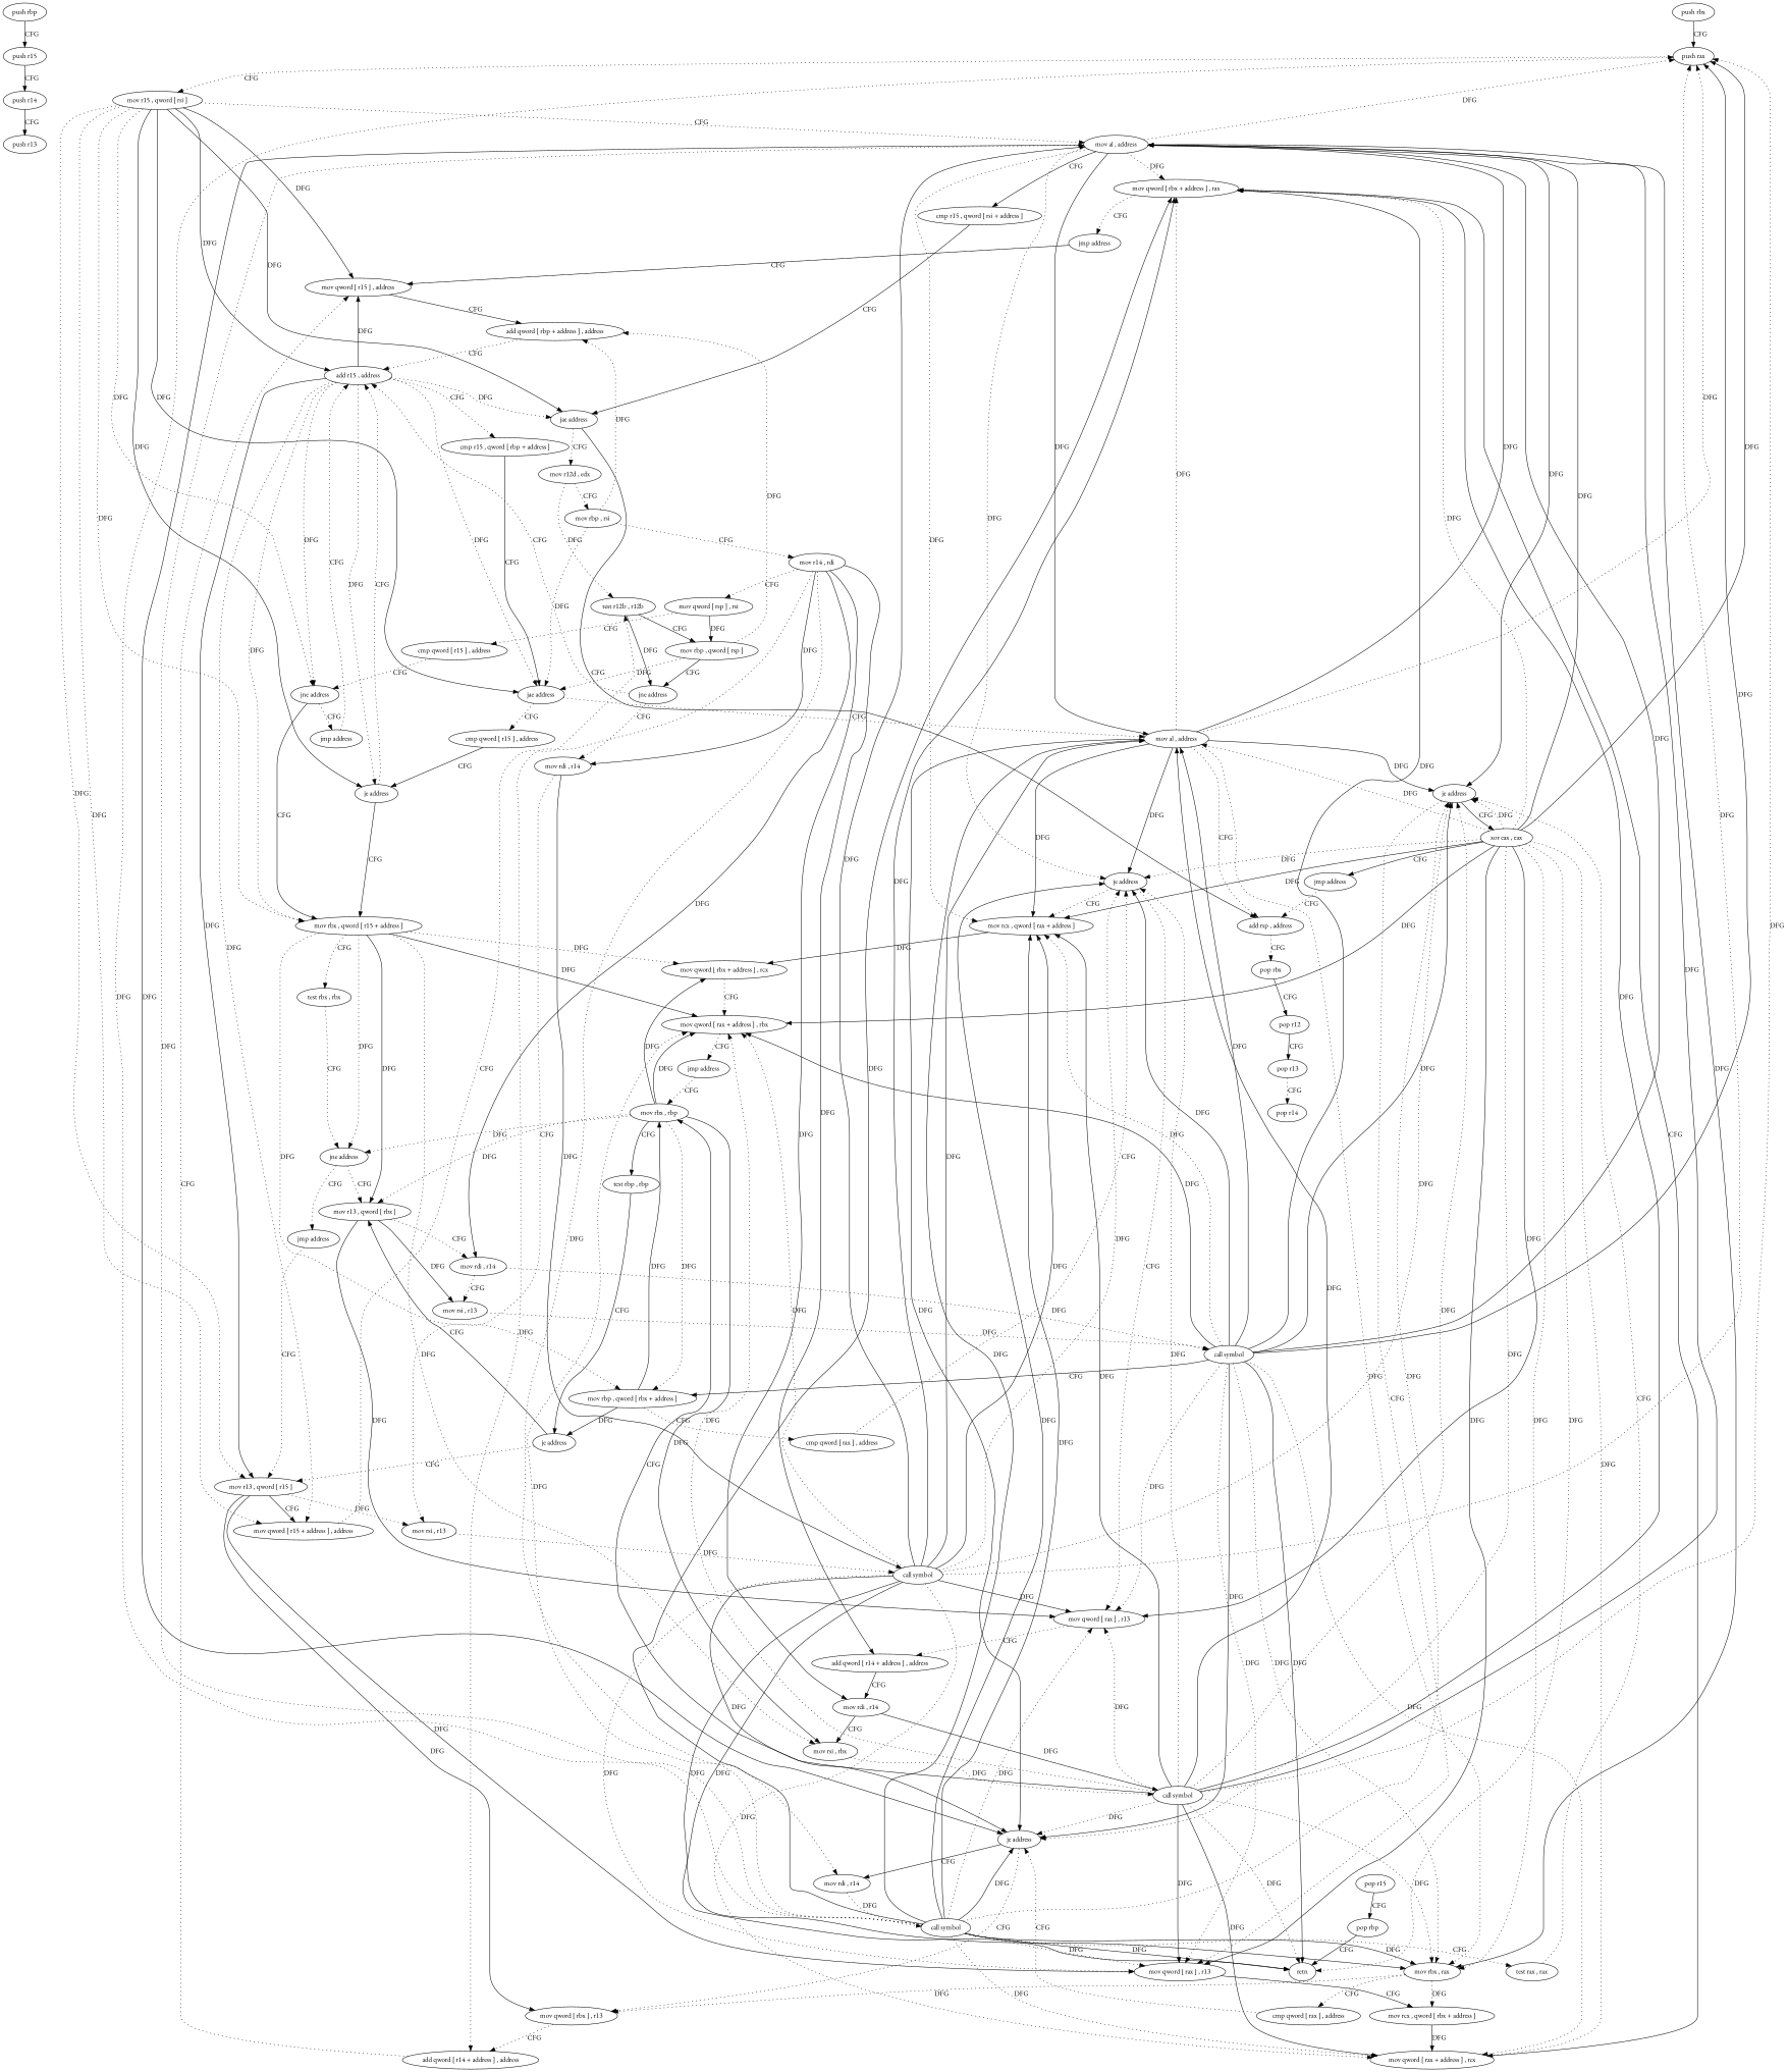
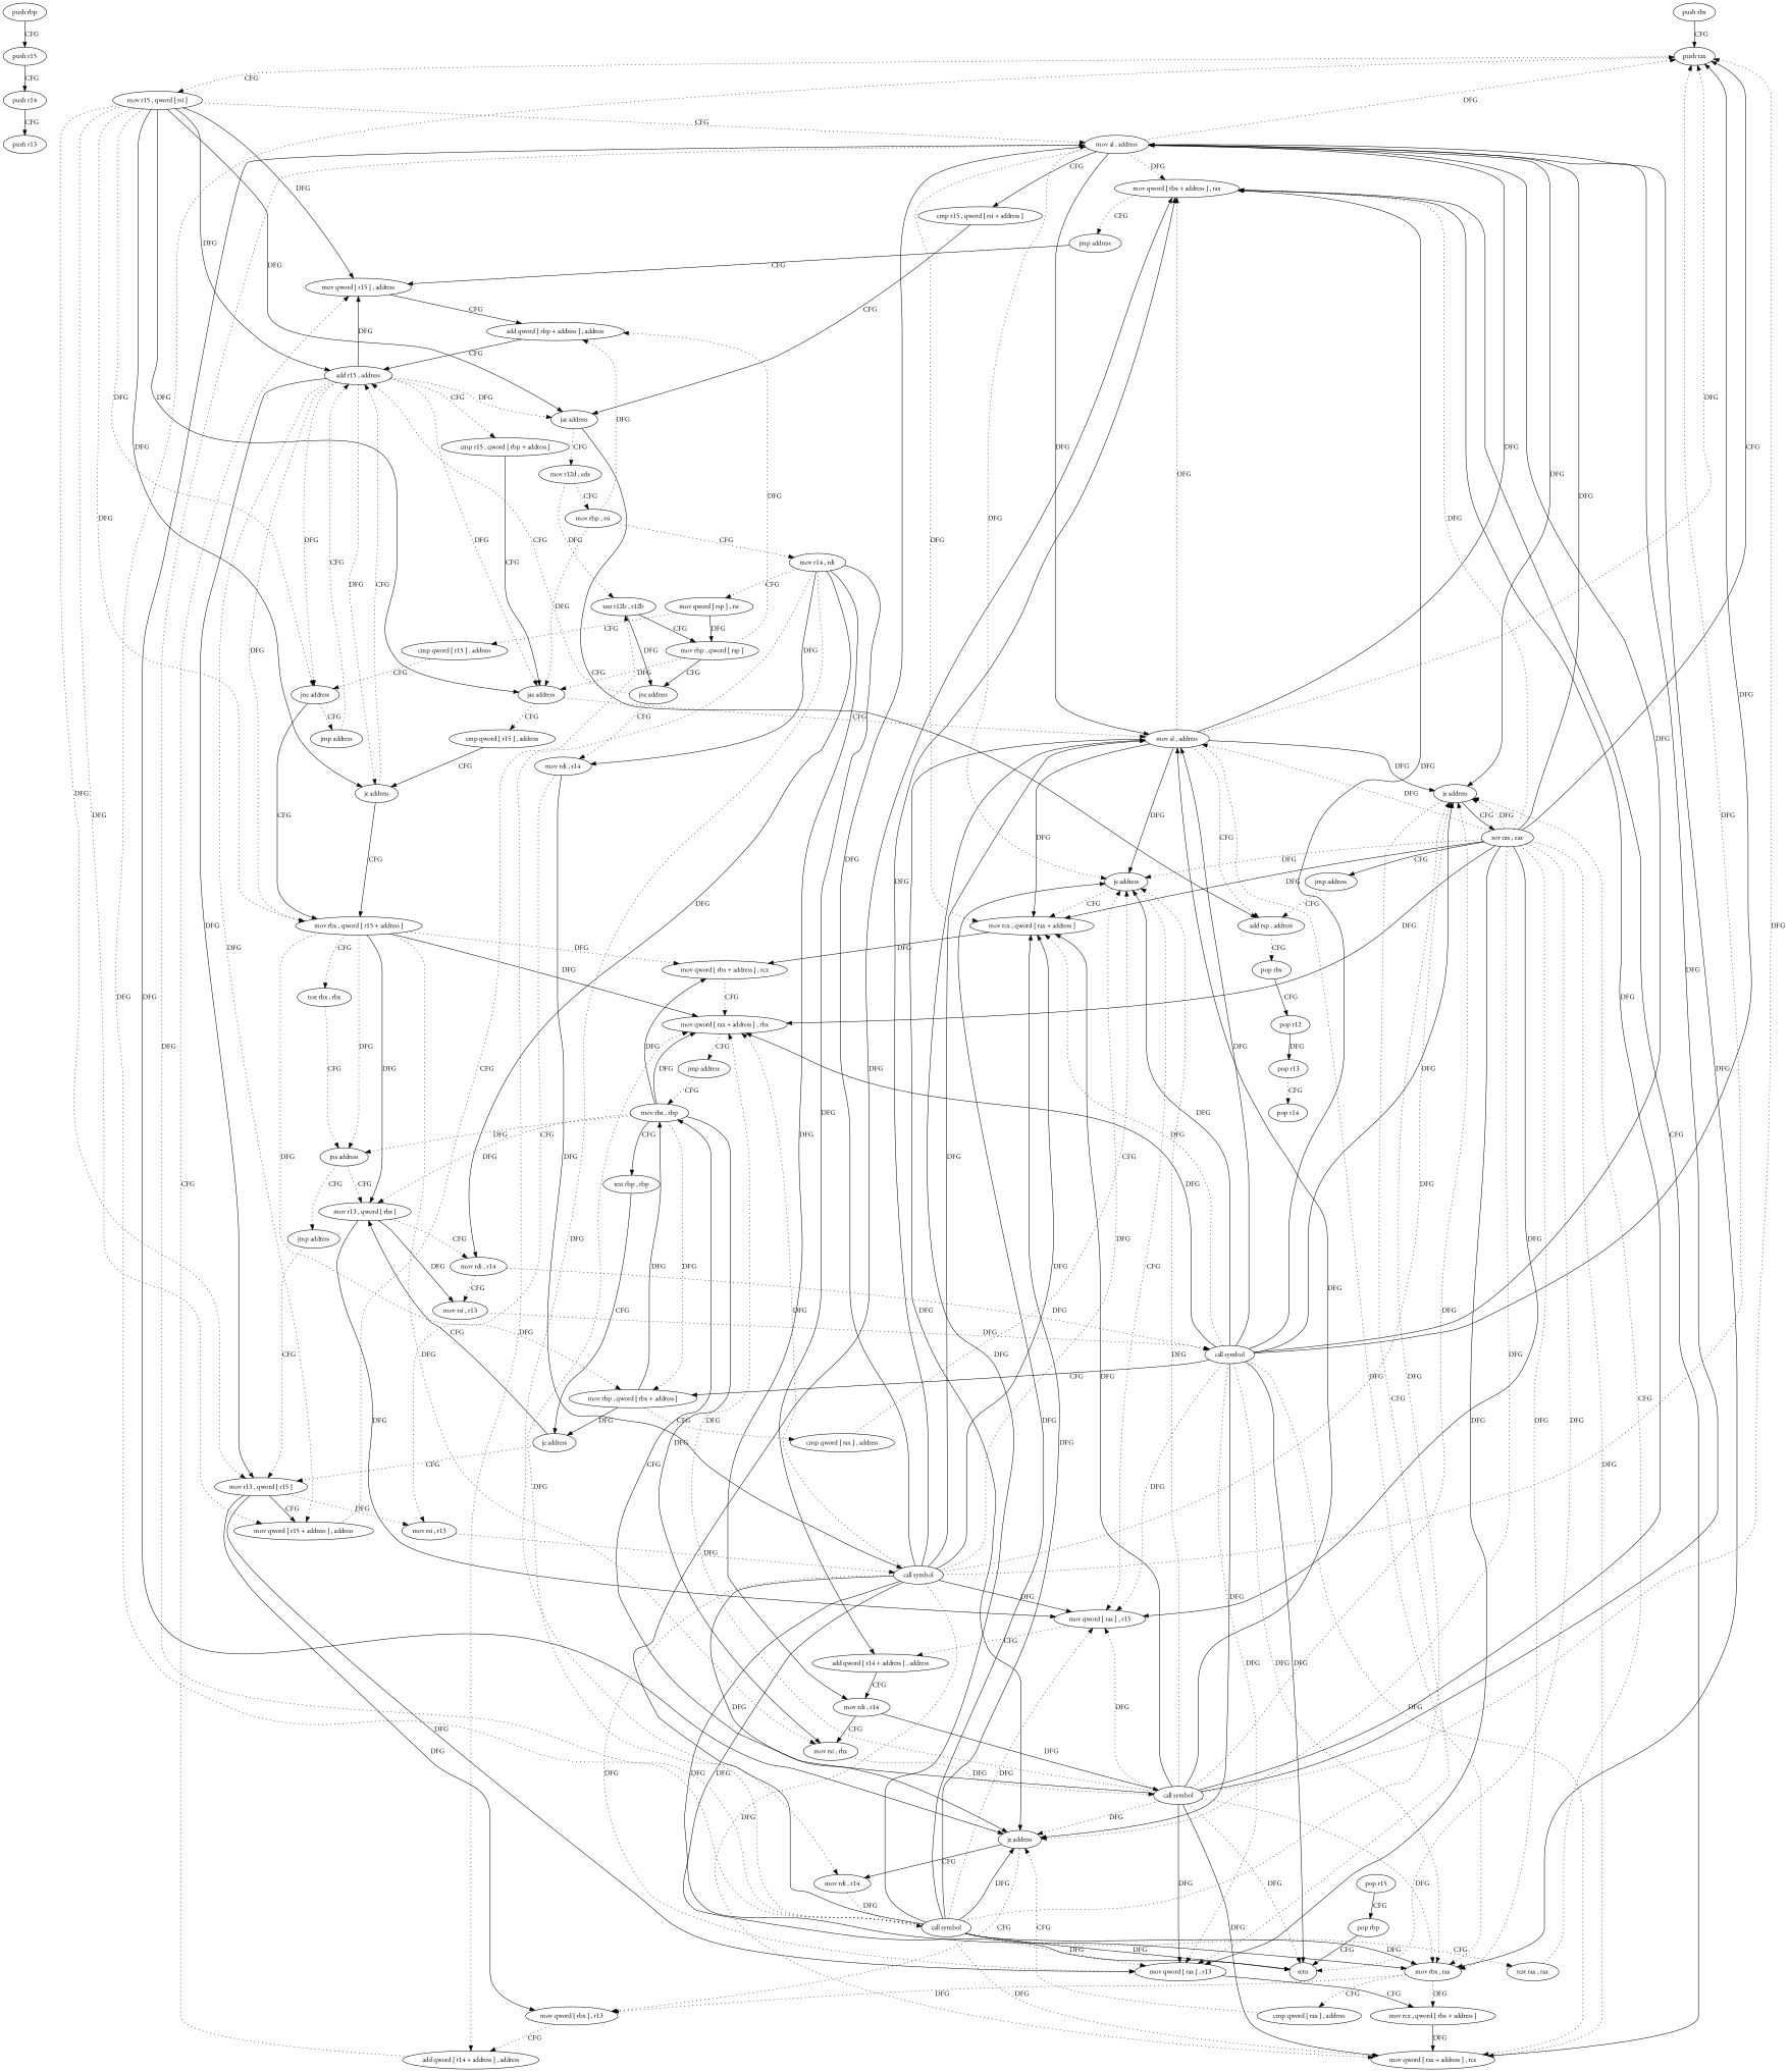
  digraph {
    fontname="EB Garamond"
    node [fontname="EB Garamond"]
    edge [fontname="EB Garamond" style=dotted]
    n1 [label="push rbp"]
    n2 [label="push r15"]
    n3 [label="push r14"]
    n4 [label="push r13"]
    n5 [label="push rbx"]
    n6 [label="push rax"]
    n7 [label="mov r15 , qword [ rsi ]"]
    n8 [label="mov al , address"]
    n9 [label="jae address"]
    n10 [label="jne address"]
    n11 [label="mov rbx , qword [ r15 + address ]"]
    n12 [label="add r15 , address"]
    n13 [label="mov r13 , qword [ r15 ]"]
    n14 [label="jae address"]
    n15 [label="mov qword [ r15 + address ] , address"]
    n16 [label="je address"]
    n17 [label="mov qword [ r15 ] , address"]
    n18 [label="cmp r15 , qword [ rsi + address ]"]
    n19 [label="je address"]
    n20 [label="mov rcx , qword [ rax + address ]"]
    n21 [label="mov al , address"]
    n22 [label="mov rbx , rax"]
    n23 [label="je address"]
    n24 [label="je address"]
    n25 [label="mov qword [ rbx + address ] , rax"]
    n26 [label="add rsp , address"]
    n27 [label="mov r12d , edx"]
    n28 [label="jmp address"]
    n29 [label="test rbx , rbx"]
    n30 [label="jne address"]
    n31 [label="mov r13 , qword [ rbx ]"]
    n32 [label="mov rbp , qword [ rbx + address ]"]
    n33 [label="mov rsi , rbx"]
    n34 [label="mov qword [ rbx + address ] , rcx"]
    n35 [label="mov qword [ rax + address ] , rbx"]
    n36 [label="cmp r15 , qword [ rbp + address ]"]
    n37 [label="mov qword [ rax ] , r13"]
    n38 [label="mov rsi , r13"]
    n39 [label="mov qword [ rbx ] , r13"]
    n40 [label="cmp qword [ r15 ] , address"]
    n41 [label="test r12b , r12b"]
    n42 [label="add qword [ rbp + address ] , address"]
    n43 [label="mov qword [ rax ] , r13"]
    n44 [label="cmp qword [ rax ] , address"]
    n45 [label="mov rcx , qword [ rbx + address ]"]
    n46 [label="mov rdi , r14"]
    n47 [label="xor eax , eax"]
    n48 [label="jmp address"]
    n49 [label="pop rbx"]
    n50 [label="mov rbp , rsi"]
    n51 [label="pop r12"]
    n52 [label="mov r14 , rdi"]
    n53 [label="mov rbp , qword [ rsp ]"]
    n54 [label="jne address"]
    n55 [label="pop r13"]
    n56 [label="pop r14"]
    n57 [label="pop r15"]
    n58 [label="pop rbp"]
    n59 [label=retn]
    n60 [label="mov qword [ rsp ] , rsi"]
    n61 [label="mov rdi , r14"]
    n62 [label="add qword [ r14 + address ] , address"]
    n63 [label="mov rdi , r14"]
    n64 [label="mov rdi , r14"]
    n65 [label="add qword [ r14 + address ] , address"]
    n66 [label="cmp qword [ r15 ] , address"]
    n67 [label="mov rsi , r13"]
    n68 [label="call symbol"]
    n69 [label="call symbol"]
    n70 [label="call symbol"]
    n71 [label="call symbol"]
    n72 [label="jmp address"]
    n73 [label="cmp qword [ rax ] , address"]
    n74 [label="mov rbx , rbp"]
    n75 [label="je address"]
    n76 [label="jmp address"]
    n77 [label="mov qword [ rax + address ] , rcx"]
    n78 [label="test rbp , rbp"]
    n79 [label="test rax , rax"]
    n80 [label="jmp address"]
    n1 -> n2 [label=CFG style=solid]
    n2 -> n3 [label=CFG style=solid]
    n3 -> n4 [label=CFG style=solid]
    n5 -> n6 [label=CFG style=solid]
    n6 -> n7 [label=CFG]
    n7 -> n8 [label=CFG]
    n7 -> n9 [label=DFG style=solid]
    n7 -> n10 [label=DFG]
    n7 -> n11 [label=DFG]
    n7 -> n12 [label=DFG style=solid]
    n7 -> n13 [label=DFG]
    n7 -> n14 [label=DFG style=solid]
    n7 -> n15 [label=DFG]
    n7 -> n16 [label=DFG style=solid]
    n7 -> n17 [label=DFG style=solid]
    n8 -> n6 [label=DFG]
    n8 -> n18 [label=CFG style=solid]
    n8 -> n19 [label=DFG]
    n8 -> n20 [label=DFG]
    n8 -> n21 [label=DFG style=solid]
    n8 -> n22 [label=DFG style=solid]
    n8 -> n23 [label=DFG style=solid]
    n8 -> n24 [label=DFG style=solid]
    n8 -> n25 [label=DFG]
    n9 -> n26 [label=CFG style=solid]
    n9 -> n27 [label=CFG]
    n10 -> n11 [label=CFG style=solid]
    n10 -> n28 [label=CFG]
    n11 -> n29 [label=CFG]
    n11 -> n30 [label=DFG]
    n11 -> n31 [label=DFG style=solid]
    n11 -> n32 [label=DFG]
    n11 -> n33 [label=DFG]
    n11 -> n34 [label=DFG]
    n11 -> n35 [label=DFG style=solid]
    n12 -> n9 [label=DFG]
    n12 -> n10 [label=DFG]
    n12 -> n11 [label=DFG]
    n12 -> n13 [label=DFG style=solid]
    n12 -> n14 [label=DFG]
    n12 -> n15 [label=DFG]
    n12 -> n16 [label=DFG]
    n12 -> n17 [label=DFG style=solid]
    n12 -> n36 [label=CFG]
    n13 -> n15 [label=CFG style=solid]
    n13 -> n37 [label=DFG style=solid]
    n13 -> n38 [label=DFG]
    n13 -> n39 [label=DFG style=solid]
    n14 -> n21 [label=CFG]
    n14 -> n40 [label=CFG]
    n15 -> n41 [label=CFG]
    n16 -> n11 [label=CFG style=solid]
    n16 -> n12 [label=CFG]
    n17 -> n42 [label=CFG style=solid]
    n18 -> n9 [label=CFG style=solid]
    n19 -> n20 [label=CFG]
    n19 -> n43 [label=CFG]
    n20 -> n34 [label=DFG style=solid]
    n21 -> n6 [label=DFG]
    n21 -> n8 [label=DFG style=solid]
    n21 -> n19 [label=DFG style=solid]
    n21 -> n20 [label=DFG style=solid]
    n21 -> n22 [label=DFG]
    n21 -> n23 [label=DFG style=solid]
    n21 -> n24 [label=DFG style=solid]
    n21 -> n25 [label=DFG]
    n21 -> n26 [label=CFG]
    n22 -> n39 [label=DFG]
    n22 -> n44 [label=CFG]
    n22 -> n45 [label=DFG]
    n23 -> n39 [label=CFG]
    n23 -> n46 [label=CFG style=solid]
    n24 -> n37 [label=CFG]
    n24 -> n47 [label=CFG style=solid]
    n25 -> n48 [label=CFG]
    n26 -> n49 [label=CFG]
    n27 -> n41 [label=DFG]
    n27 -> n50 [label=CFG]
    n28 -> n12 [label=CFG]
    n29 -> n30 [label=CFG]
    n30 -> n31 [label=CFG]
    n30 -> n72 [label=CFG]
    n31 -> n43 [label=DFG style=solid]
    n31 -> n61 [label=CFG]
    n31 -> n67 [label=DFG style=solid]
    n32 -> n73 [label=CFG]
    n32 -> n74 [label=DFG style=solid]
    n32 -> n75 [label=DFG style=solid]
    n33 -> n69 [label=DFG]
    n34 -> n35 [label=CFG]
    n35 -> n76 [label=CFG]
    n36 -> n14 [label=CFG style=solid]
    n37 -> n45 [label=CFG style=solid]
    n38 -> n70 [label=DFG]
    n39 -> n65 [label=CFG]
    n40 -> n16 [label=CFG style=solid]
    n41 -> n53 [label=CFG style=solid]
    n41 -> n54 [label=DFG style=solid]
-   n42 -> n12 [label=CFG]
+   n42 -> n12 [label=CFG style=solid]
    n43 -> n62 [label=CFG]
    n44 -> n23 [label=CFG]
    n45 -> n77 [label=DFG style=solid]
    n46 -> n71 [label=DFG]
-   n47 -> n6 [label=DFG style=solid]
+   n47 -> n6 [label=CFG style=solid]
    n47 -> n8 [label=DFG style=solid]
    n47 -> n19 [label=DFG]
    n47 -> n20 [label=DFG style=solid]
    n47 -> n21 [label=DFG]
    n47 -> n22 [label=DFG]
    n47 -> n23 [label=DFG]
    n47 -> n24 [label=DFG]
    n47 -> n25 [label=DFG]
    n47 -> n35 [label=DFG style=solid]
    n47 -> n37 [label=DFG style=solid]
    n47 -> n43 [label=DFG style=solid]
    n47 -> n59 [label=DFG]
    n47 -> n77 [label=DFG]
    n47 -> n80 [label=CFG style=solid]
    n48 -> n17 [label=CFG style=solid]
    n49 -> n51 [label=CFG style=solid]
    n50 -> n14 [label=DFG]
    n50 -> n42 [label=DFG]
    n50 -> n52 [label=CFG]
-   n51 -> n55 [label=CFG style=solid]
+   n51 -> n55 [label=DFG style=solid]
    n52 -> n46 [label=DFG]
    n52 -> n60 [label=CFG]
    n52 -> n61 [label=DFG style=solid]
    n52 -> n62 [label=DFG style=solid]
    n52 -> n63 [label=DFG style=solid]
    n52 -> n64 [label=DFG style=solid]
    n52 -> n65 [label=DFG]
    n53 -> n14 [label=DFG]
    n53 -> n42 [label=DFG]
    n53 -> n54 [label=CFG style=solid]
    n54 -> n12 [label=CFG]
    n54 -> n64 [label=CFG]
    n55 -> n56 [label=CFG]
    n57 -> n58 [label=CFG style=solid]
    n58 -> n59 [label=CFG style=solid]
    n60 -> n53 [label=DFG style=solid]
    n60 -> n66 [label=CFG]
    n61 -> n67 [label=CFG]
    n61 -> n68 [label=DFG]
    n62 -> n63 [label=CFG style=solid]
    n63 -> n33 [label=CFG style=solid]
    n63 -> n69 [label=DFG style=solid]
    n64 -> n38 [label=CFG]
    n64 -> n70 [label=DFG style=solid]
    n65 -> n17 [label=CFG]
    n66 -> n10 [label=CFG]
    n67 -> n68 [label=DFG]
    n68 -> n6 [label=DFG style=solid]
    n68 -> n8 [label=DFG style=solid]
    n68 -> n19 [label=DFG style=solid]
    n68 -> n20 [label=DFG]
    n68 -> n21 [label=DFG style=solid]
    n68 -> n22 [label=DFG]
    n68 -> n23 [label=DFG style=solid]
    n68 -> n24 [label=DFG style=solid]
    n68 -> n25 [label=DFG style=solid]
    n68 -> n32 [label=CFG style=solid]
    n68 -> n35 [label=DFG style=solid]
    n68 -> n37 [label=DFG]
    n68 -> n43 [label=DFG]
    n68 -> n59 [label=DFG style=solid]
    n68 -> n77 [label=DFG]
    n69 -> n6 [label=DFG]
    n69 -> n8 [label=DFG style=solid]
    n69 -> n19 [label=DFG]
    n69 -> n20 [label=DFG style=solid]
    n69 -> n21 [label=DFG style=solid]
    n69 -> n22 [label=DFG]
    n69 -> n23 [label=DFG]
    n69 -> n24 [label=DFG]
    n69 -> n25 [label=DFG style=solid]
    n69 -> n35 [label=DFG]
    n69 -> n37 [label=DFG style=solid]
    n69 -> n43 [label=DFG]
    n69 -> n59 [label=DFG]
    n69 -> n74 [label=CFG style=solid]
    n69 -> n77 [label=DFG style=solid]
    n70 -> n6 [label=DFG]
    n70 -> n8 [label=DFG style=solid]
    n70 -> n19 [label=DFG]
    n70 -> n20 [label=DFG style=solid]
    n70 -> n21 [label=DFG style=solid]
    n70 -> n22 [label=DFG style=solid]
    n70 -> n23 [label=DFG style=solid]
    n70 -> n24 [label=DFG]
    n70 -> n25 [label=DFG style=solid]
    n70 -> n35 [label=DFG]
    n70 -> n37 [label=DFG]
    n70 -> n43 [label=DFG style=solid]
    n70 -> n59 [label=DFG style=solid]
    n70 -> n77 [label=DFG]
    n71 -> n6 [label=DFG]
    n71 -> n8 [label=DFG]
    n71 -> n19 [label=DFG style=solid]
    n71 -> n20 [label=DFG style=solid]
    n71 -> n21 [label=DFG style=solid]
    n71 -> n22 [label=DFG style=solid]
    n71 -> n23 [label=DFG style=solid]
    n71 -> n24 [label=DFG]
    n71 -> n25 [label=DFG style=solid]
    n71 -> n35 [label=DFG]
    n71 -> n37 [label=DFG]
    n71 -> n43 [label=DFG]
    n71 -> n59 [label=DFG style=solid]
    n71 -> n77 [label=DFG]
    n71 -> n79 [label=CFG]
    n72 -> n13 [label=CFG]
    n73 -> n19 [label=CFG]
    n74 -> n30 [label=DFG]
    n74 -> n31 [label=DFG]
    n74 -> n32 [label=DFG]
    n74 -> n33 [label=DFG style=solid]
    n74 -> n34 [label=DFG style=solid]
    n74 -> n35 [label=DFG style=solid]
    n74 -> n78 [label=CFG style=solid]
    n75 -> n13 [label=CFG]
    n75 -> n31 [label=CFG style=solid]
    n76 -> n74 [label=CFG]
    n77 -> n25 [label=CFG style=solid]
    n78 -> n75 [label=CFG style=solid]
    n79 -> n24 [label=CFG]
    n80 -> n26 [label=CFG]
  }
